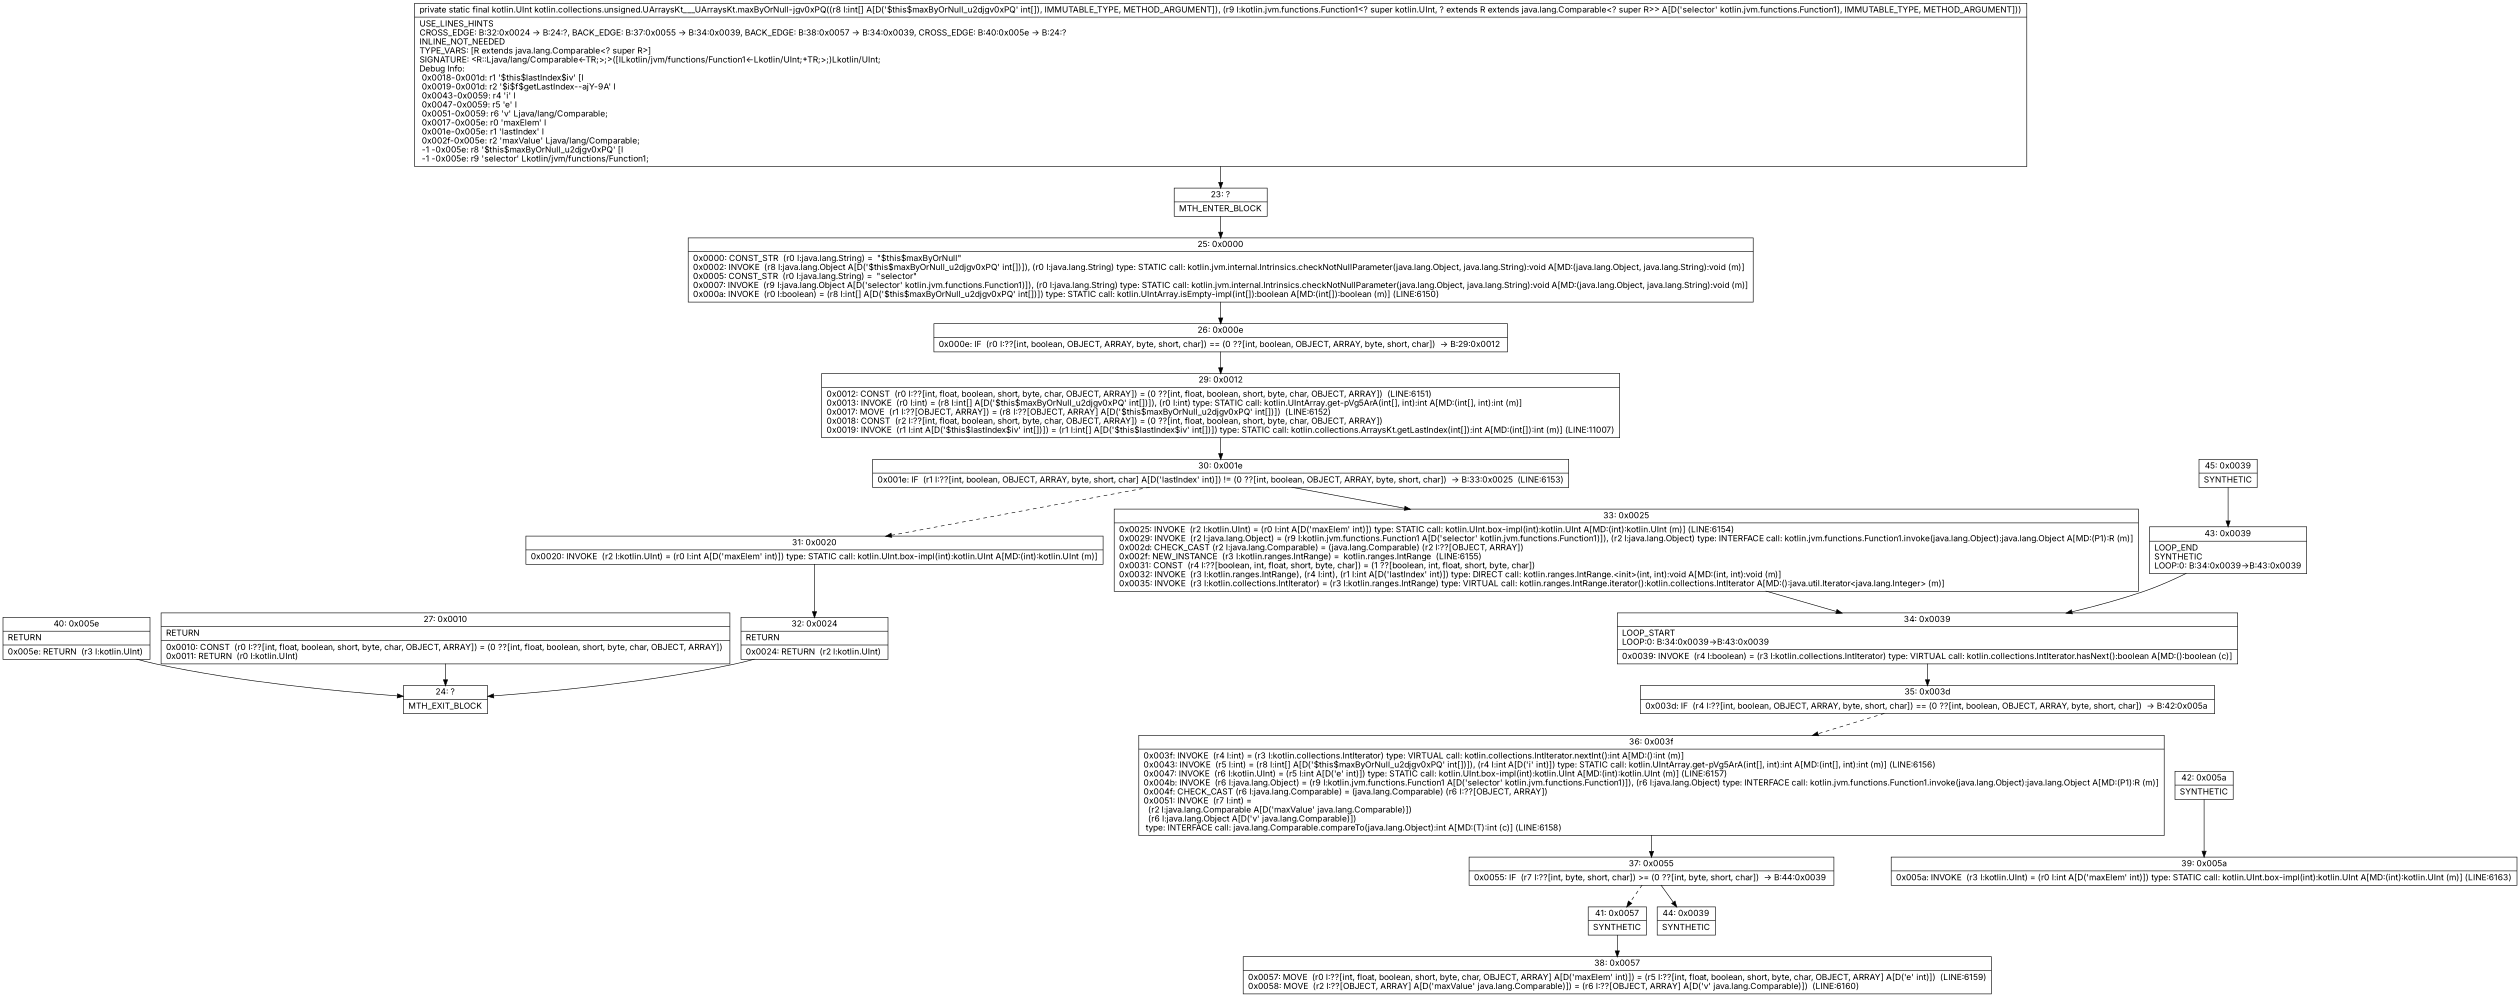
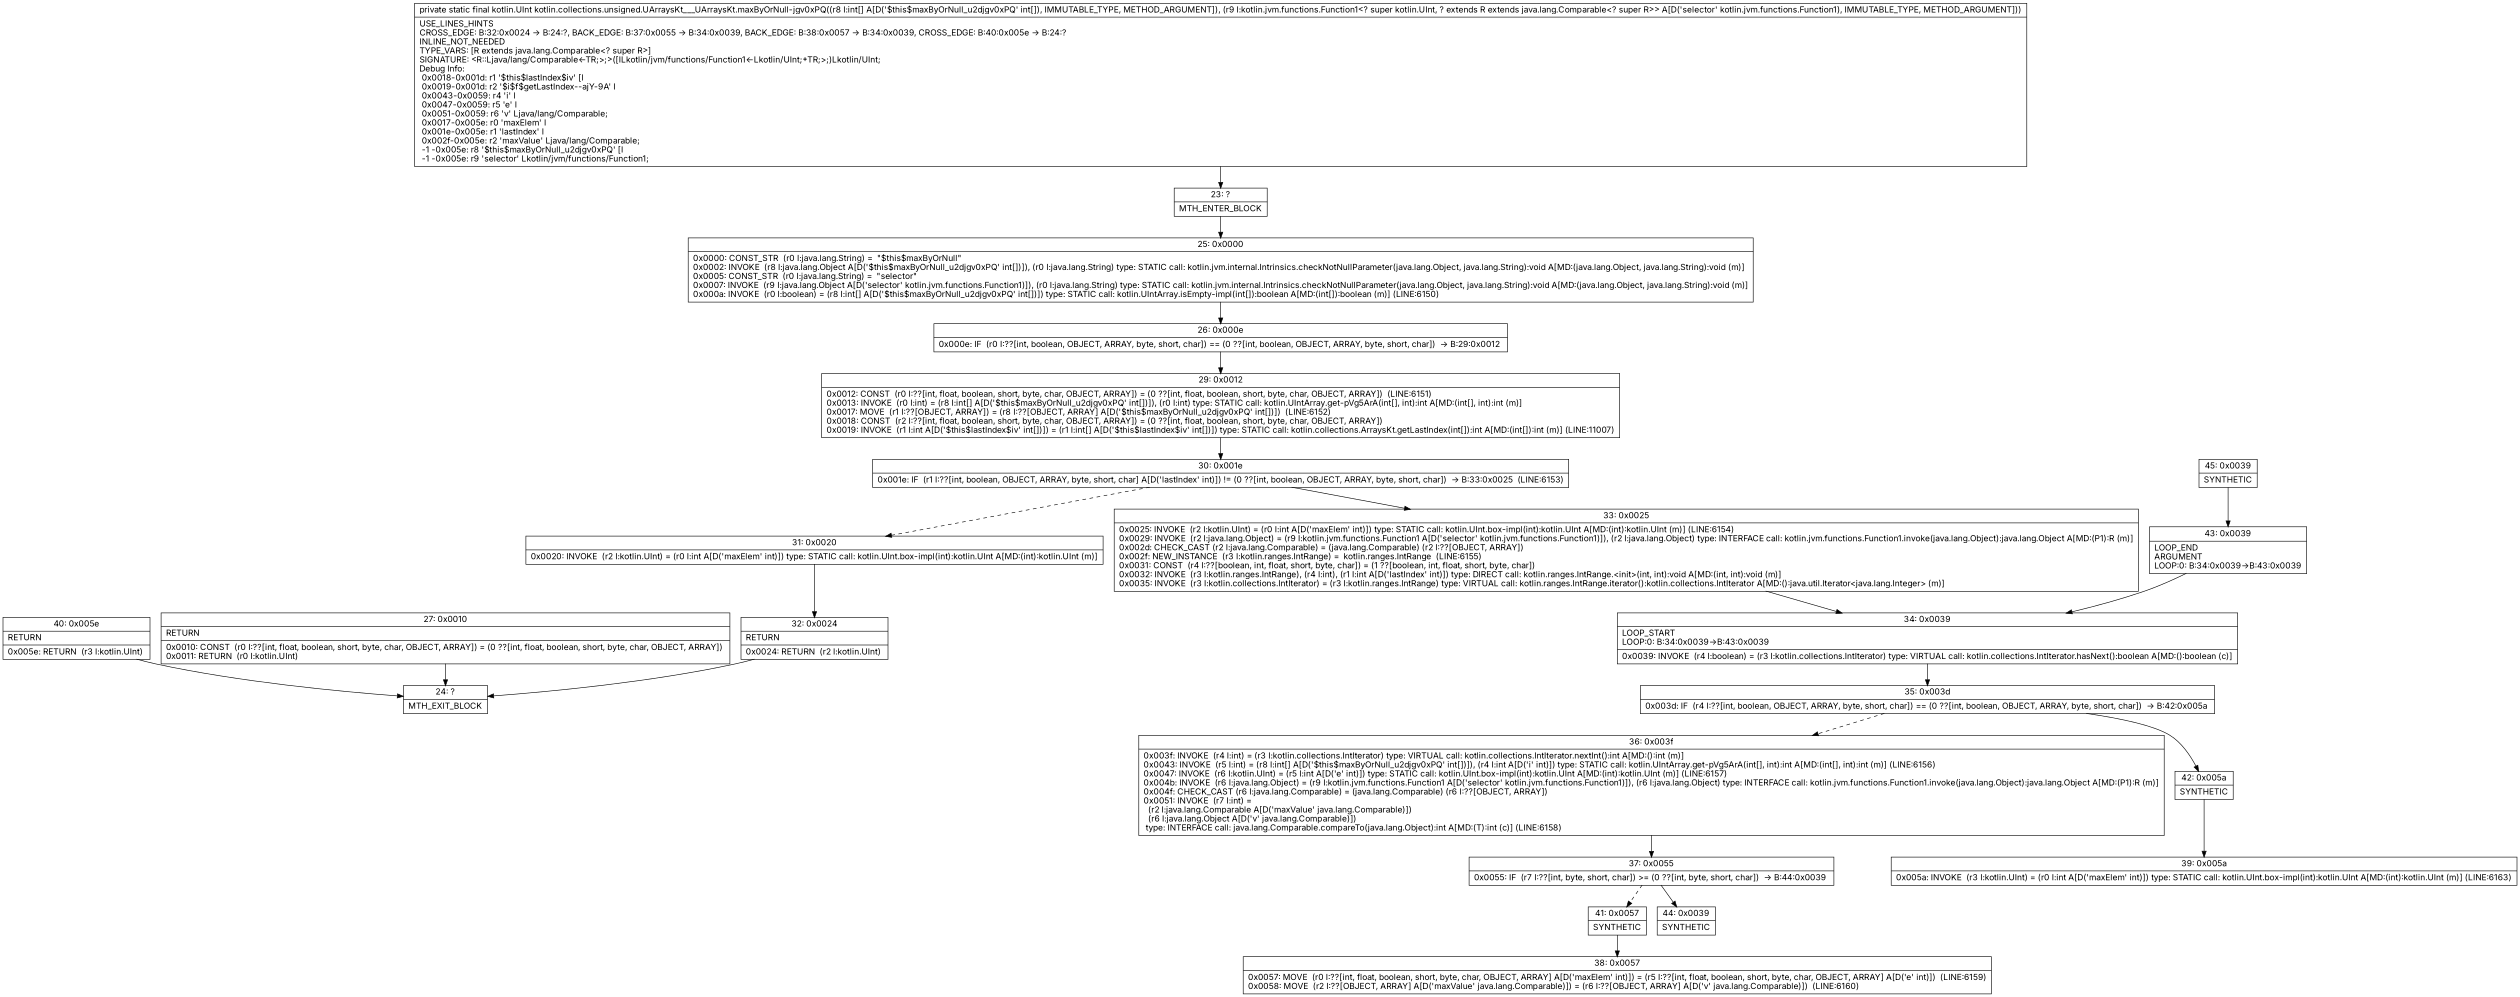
  digraph {
    fontname=Inter
    node [fontname=Inter shape=record]
    edge [fontname=Inter]
    n1 [label="{23\:\ ?|MTH_ENTER_BLOCK\l}"]
    n2 [label="{25\:\ 0x0000|0x0000: CONST_STR  (r0 I:java.lang.String) =  \"$this$maxByOrNull\" \l0x0002: INVOKE  (r8 I:java.lang.Object A[D('$this$maxByOrNull_u2djgv0xPQ' int[])]), (r0 I:java.lang.String) type: STATIC call: kotlin.jvm.internal.Intrinsics.checkNotNullParameter(java.lang.Object, java.lang.String):void A[MD:(java.lang.Object, java.lang.String):void (m)]\l0x0005: CONST_STR  (r0 I:java.lang.String) =  \"selector\" \l0x0007: INVOKE  (r9 I:java.lang.Object A[D('selector' kotlin.jvm.functions.Function1)]), (r0 I:java.lang.String) type: STATIC call: kotlin.jvm.internal.Intrinsics.checkNotNullParameter(java.lang.Object, java.lang.String):void A[MD:(java.lang.Object, java.lang.String):void (m)]\l0x000a: INVOKE  (r0 I:boolean) = (r8 I:int[] A[D('$this$maxByOrNull_u2djgv0xPQ' int[])]) type: STATIC call: kotlin.UIntArray.isEmpty\-impl(int[]):boolean A[MD:(int[]):boolean (m)] (LINE:6150)\l}"]
    n3 [label="{26\:\ 0x000e|0x000e: IF  (r0 I:??[int, boolean, OBJECT, ARRAY, byte, short, char]) == (0 ??[int, boolean, OBJECT, ARRAY, byte, short, char])  \-\> B:29:0x0012 \l}"]
    n4 [label="{29\:\ 0x0012|0x0012: CONST  (r0 I:??[int, float, boolean, short, byte, char, OBJECT, ARRAY]) = (0 ??[int, float, boolean, short, byte, char, OBJECT, ARRAY])  (LINE:6151)\l0x0013: INVOKE  (r0 I:int) = (r8 I:int[] A[D('$this$maxByOrNull_u2djgv0xPQ' int[])]), (r0 I:int) type: STATIC call: kotlin.UIntArray.get\-pVg5ArA(int[], int):int A[MD:(int[], int):int (m)]\l0x0017: MOVE  (r1 I:??[OBJECT, ARRAY]) = (r8 I:??[OBJECT, ARRAY] A[D('$this$maxByOrNull_u2djgv0xPQ' int[])])  (LINE:6152)\l0x0018: CONST  (r2 I:??[int, float, boolean, short, byte, char, OBJECT, ARRAY]) = (0 ??[int, float, boolean, short, byte, char, OBJECT, ARRAY]) \l0x0019: INVOKE  (r1 I:int A[D('$this$lastIndex$iv' int[])]) = (r1 I:int[] A[D('$this$lastIndex$iv' int[])]) type: STATIC call: kotlin.collections.ArraysKt.getLastIndex(int[]):int A[MD:(int[]):int (m)] (LINE:11007)\l}"]
    n5 [label="{27\:\ 0x0010|RETURN\l|0x0010: CONST  (r0 I:??[int, float, boolean, short, byte, char, OBJECT, ARRAY]) = (0 ??[int, float, boolean, short, byte, char, OBJECT, ARRAY]) \l0x0011: RETURN  (r0 I:kotlin.UInt) \l}"]
    n6 [label="{24\:\ ?|MTH_EXIT_BLOCK\l}"]
    n7 [label="{30\:\ 0x001e|0x001e: IF  (r1 I:??[int, boolean, OBJECT, ARRAY, byte, short, char] A[D('lastIndex' int)]) != (0 ??[int, boolean, OBJECT, ARRAY, byte, short, char])  \-\> B:33:0x0025  (LINE:6153)\l}"]
    n8 [label="{31\:\ 0x0020|0x0020: INVOKE  (r2 I:kotlin.UInt) = (r0 I:int A[D('maxElem' int)]) type: STATIC call: kotlin.UInt.box\-impl(int):kotlin.UInt A[MD:(int):kotlin.UInt (m)]\l}"]
    n9 [label="{33\:\ 0x0025|0x0025: INVOKE  (r2 I:kotlin.UInt) = (r0 I:int A[D('maxElem' int)]) type: STATIC call: kotlin.UInt.box\-impl(int):kotlin.UInt A[MD:(int):kotlin.UInt (m)] (LINE:6154)\l0x0029: INVOKE  (r2 I:java.lang.Object) = (r9 I:kotlin.jvm.functions.Function1 A[D('selector' kotlin.jvm.functions.Function1)]), (r2 I:java.lang.Object) type: INTERFACE call: kotlin.jvm.functions.Function1.invoke(java.lang.Object):java.lang.Object A[MD:(P1):R (m)]\l0x002d: CHECK_CAST (r2 I:java.lang.Comparable) = (java.lang.Comparable) (r2 I:??[OBJECT, ARRAY]) \l0x002f: NEW_INSTANCE  (r3 I:kotlin.ranges.IntRange) =  kotlin.ranges.IntRange  (LINE:6155)\l0x0031: CONST  (r4 I:??[boolean, int, float, short, byte, char]) = (1 ??[boolean, int, float, short, byte, char]) \l0x0032: INVOKE  (r3 I:kotlin.ranges.IntRange), (r4 I:int), (r1 I:int A[D('lastIndex' int)]) type: DIRECT call: kotlin.ranges.IntRange.\<init\>(int, int):void A[MD:(int, int):void (m)]\l0x0035: INVOKE  (r3 I:kotlin.collections.IntIterator) = (r3 I:kotlin.ranges.IntRange) type: VIRTUAL call: kotlin.ranges.IntRange.iterator():kotlin.collections.IntIterator A[MD:():java.util.Iterator\<java.lang.Integer\> (m)]\l}"]
    n10 [label="{32\:\ 0x0024|RETURN\l|0x0024: RETURN  (r2 I:kotlin.UInt) \l}"]
    n11 [label="{34\:\ 0x0039|LOOP_START\lLOOP:0: B:34:0x0039\-\>B:43:0x0039\l|0x0039: INVOKE  (r4 I:boolean) = (r3 I:kotlin.collections.IntIterator) type: VIRTUAL call: kotlin.collections.IntIterator.hasNext():boolean A[MD:():boolean (c)]\l}"]
    n12 [label="{35\:\ 0x003d|0x003d: IF  (r4 I:??[int, boolean, OBJECT, ARRAY, byte, short, char]) == (0 ??[int, boolean, OBJECT, ARRAY, byte, short, char])  \-\> B:42:0x005a \l}"]
    n13 [label="{36\:\ 0x003f|0x003f: INVOKE  (r4 I:int) = (r3 I:kotlin.collections.IntIterator) type: VIRTUAL call: kotlin.collections.IntIterator.nextInt():int A[MD:():int (m)]\l0x0043: INVOKE  (r5 I:int) = (r8 I:int[] A[D('$this$maxByOrNull_u2djgv0xPQ' int[])]), (r4 I:int A[D('i' int)]) type: STATIC call: kotlin.UIntArray.get\-pVg5ArA(int[], int):int A[MD:(int[], int):int (m)] (LINE:6156)\l0x0047: INVOKE  (r6 I:kotlin.UInt) = (r5 I:int A[D('e' int)]) type: STATIC call: kotlin.UInt.box\-impl(int):kotlin.UInt A[MD:(int):kotlin.UInt (m)] (LINE:6157)\l0x004b: INVOKE  (r6 I:java.lang.Object) = (r9 I:kotlin.jvm.functions.Function1 A[D('selector' kotlin.jvm.functions.Function1)]), (r6 I:java.lang.Object) type: INTERFACE call: kotlin.jvm.functions.Function1.invoke(java.lang.Object):java.lang.Object A[MD:(P1):R (m)]\l0x004f: CHECK_CAST (r6 I:java.lang.Comparable) = (java.lang.Comparable) (r6 I:??[OBJECT, ARRAY]) \l0x0051: INVOKE  (r7 I:int) = \l  (r2 I:java.lang.Comparable A[D('maxValue' java.lang.Comparable)])\l  (r6 I:java.lang.Object A[D('v' java.lang.Comparable)])\l type: INTERFACE call: java.lang.Comparable.compareTo(java.lang.Object):int A[MD:(T):int (c)] (LINE:6158)\l}"]
    n14 [label="{42\:\ 0x005a|SYNTHETIC\l}"]
    n15 [label="{37\:\ 0x0055|0x0055: IF  (r7 I:??[int, byte, short, char]) \>= (0 ??[int, byte, short, char])  \-\> B:44:0x0039 \l}"]
    n16 [label="{39\:\ 0x005a|0x005a: INVOKE  (r3 I:kotlin.UInt) = (r0 I:int A[D('maxElem' int)]) type: STATIC call: kotlin.UInt.box\-impl(int):kotlin.UInt A[MD:(int):kotlin.UInt (m)] (LINE:6163)\l}"]
    n17 [label="{41\:\ 0x0057|SYNTHETIC\l}"]
    n18 [label="{44\:\ 0x0039|SYNTHETIC\l}"]
    n19 [label="{38\:\ 0x0057|0x0057: MOVE  (r0 I:??[int, float, boolean, short, byte, char, OBJECT, ARRAY] A[D('maxElem' int)]) = (r5 I:??[int, float, boolean, short, byte, char, OBJECT, ARRAY] A[D('e' int)])  (LINE:6159)\l0x0058: MOVE  (r2 I:??[OBJECT, ARRAY] A[D('maxValue' java.lang.Comparable)]) = (r6 I:??[OBJECT, ARRAY] A[D('v' java.lang.Comparable)])  (LINE:6160)\l}"]
    n20 [label="{45\:\ 0x0039|SYNTHETIC\l}"]
-   n21 [label="{43\:\ 0x0039|LOOP_END\lSYNTHETIC\lLOOP:0: B:34:0x0039\-\>B:43:0x0039\l}"]
+   n21 [label="{43\:\ 0x0039|LOOP_END\lARGUMENT\lLOOP:0: B:34:0x0039\-\>B:43:0x0039\l}"]
    n22 [label="{40\:\ 0x005e|RETURN\l|0x005e: RETURN  (r3 I:kotlin.UInt) \l}"]
    n23 [label="{private static final kotlin.UInt kotlin.collections.unsigned.UArraysKt___UArraysKt.maxByOrNull\-jgv0xPQ((r8 I:int[] A[D('$this$maxByOrNull_u2djgv0xPQ' int[]), IMMUTABLE_TYPE, METHOD_ARGUMENT]), (r9 I:kotlin.jvm.functions.Function1\<? super kotlin.UInt, ? extends R extends java.lang.Comparable\<? super R\>\> A[D('selector' kotlin.jvm.functions.Function1), IMMUTABLE_TYPE, METHOD_ARGUMENT]))  | USE_LINES_HINTS\lCROSS_EDGE: B:32:0x0024 \-\> B:24:?, BACK_EDGE: B:37:0x0055 \-\> B:34:0x0039, BACK_EDGE: B:38:0x0057 \-\> B:34:0x0039, CROSS_EDGE: B:40:0x005e \-\> B:24:?\lINLINE_NOT_NEEDED\lTYPE_VARS: [R extends java.lang.Comparable\<? super R\>]\lSIGNATURE: \<R::Ljava\/lang\/Comparable\<\-TR;\>;\>([ILkotlin\/jvm\/functions\/Function1\<\-Lkotlin\/UInt;+TR;\>;)Lkotlin\/UInt;\lDebug Info:\l  0x0018\-0x001d: r1 '$this$lastIndex$iv' [I\l  0x0019\-0x001d: r2 '$i$f$getLastIndex\-\-ajY\-9A' I\l  0x0043\-0x0059: r4 'i' I\l  0x0047\-0x0059: r5 'e' I\l  0x0051\-0x0059: r6 'v' Ljava\/lang\/Comparable;\l  0x0017\-0x005e: r0 'maxElem' I\l  0x001e\-0x005e: r1 'lastIndex' I\l  0x002f\-0x005e: r2 'maxValue' Ljava\/lang\/Comparable;\l  \-1 \-0x005e: r8 '$this$maxByOrNull_u2djgv0xPQ' [I\l  \-1 \-0x005e: r9 'selector' Lkotlin\/jvm\/functions\/Function1;\l}"]
    n1 -> n2
    n2 -> n3
    n3 -> n4
    n4 -> n7
    n5 -> n6
    n7 -> n8 [style=dashed]
    n7 -> n9
    n8 -> n10
    n9 -> n11
    n10 -> n6
    n11 -> n12
    n12 -> n13 [style=dashed]
+   n12 -> n14
    n13 -> n15
    n14 -> n16
    n15 -> n17 [style=dashed]
    n15 -> n18
    n17 -> n19
    n20 -> n21
    n21 -> n11
    n22 -> n6
    n23 -> n1
  }
